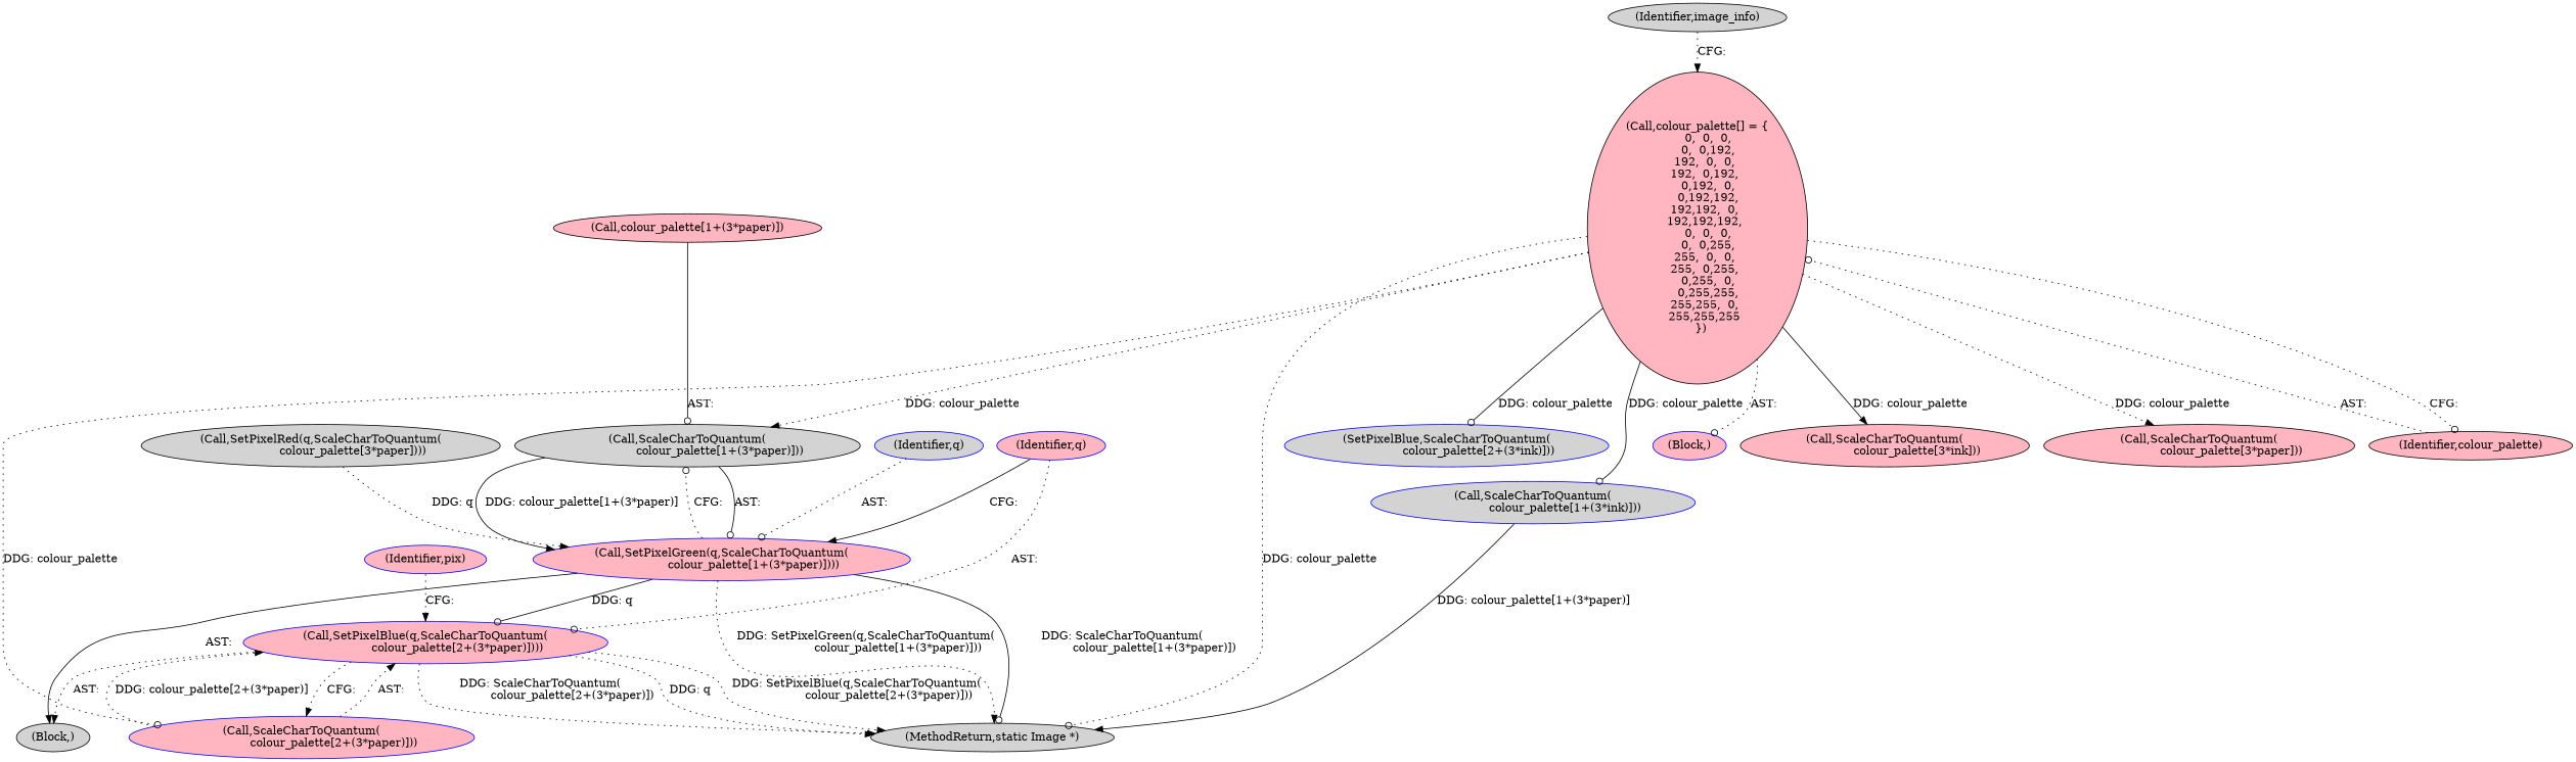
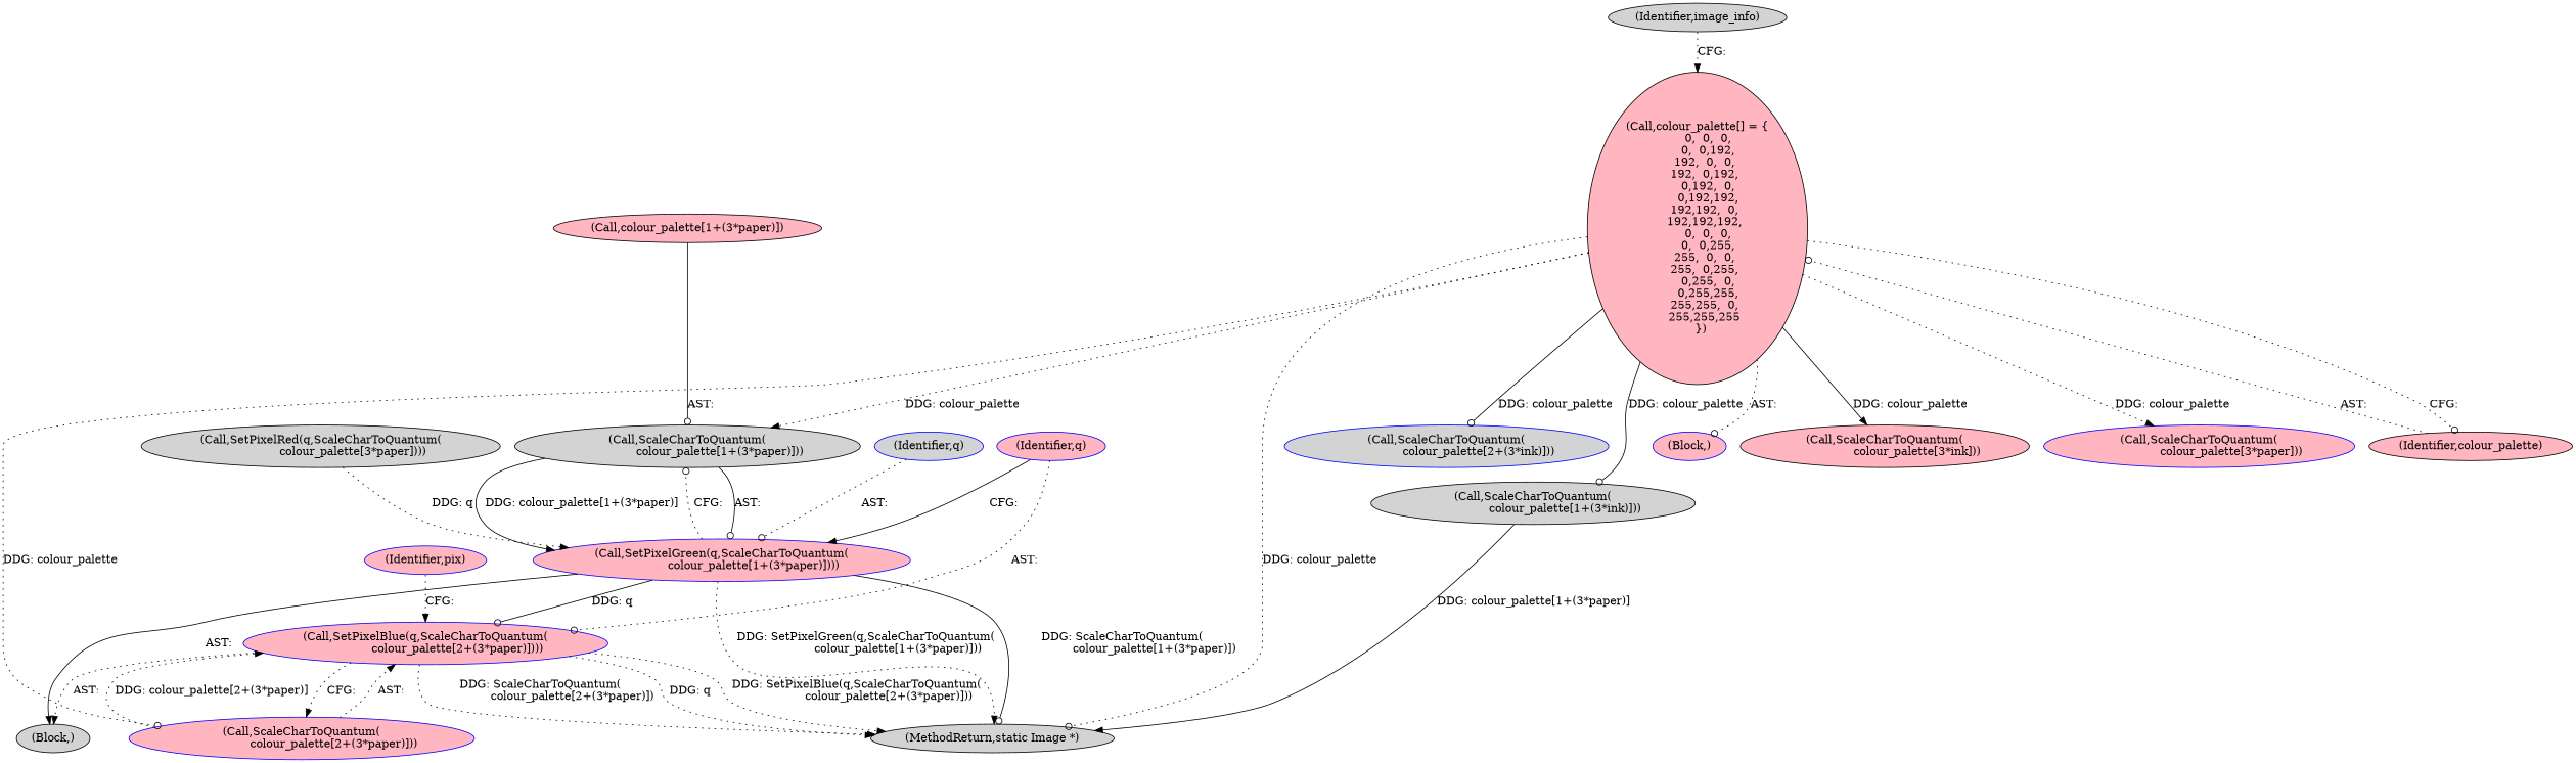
  digraph {
    fontname="DejaVu Serif"
    node [color=blue fillcolor=lightpink fontname="DejaVu Serif" style=filled]
    edge [arrowhead=normal fontname="DejaVu Serif" style=dotted]
    n1 [color=black fillcolor=lightgrey label="(Call,ScaleCharToQuantum(\n                  colour_palette[1+(3*paper)]))"]
    n2 [label="(Call,SetPixelGreen(q,ScaleCharToQuantum(\n                  colour_palette[1+(3*paper)])))"]
    n3 [color=black fillcolor=lightgrey label="(MethodReturn,static Image *)"]
    n4 [label="(Call,SetPixelBlue(q,ScaleCharToQuantum(\n                  colour_palette[2+(3*paper)])))"]
    n5 [color=black fillcolor=lightgrey label="(Block,)"]
    n6 [color=black label="(Call,colour_palette[1+(3*paper)])"]
    n7 [color=black label="(Call,colour_palette[] = {\n      0,  0,  0,\n      0,  0,192,\n    192,  0,  0,\n    192,  0,192,\n      0,192,  0,\n      0,192,192,\n    192,192,  0,\n    192,192,192,\n      0,  0,  0,\n      0,  0,255,\n    255,  0,  0,\n    255,  0,255,\n      0,255,  0,\n      0,255,255,\n    255,255,  0,\n    255,255,255\n  })"]
-   n8 [fillcolor=lightgrey label="(SetPixelBlue,ScaleCharToQuantum(\n                  colour_palette[2+(3*ink)]))"]
+   n8 [fillcolor=lightgrey label="(Call,ScaleCharToQuantum(\n                  colour_palette[2+(3*ink)]))"]
    n9 [label="(Call,ScaleCharToQuantum(\n                  colour_palette[2+(3*paper)]))"]
    n10 [label="(Block,)"]
    n11 [color=black label="(Call,ScaleCharToQuantum(\n                  colour_palette[3*ink]))"]
-   n12 [color=black label="(Call,ScaleCharToQuantum(\n                  colour_palette[3*paper]))"]
-   n13 [fillcolor=lightgrey label="(Call,ScaleCharToQuantum(\n                  colour_palette[1+(3*ink)]))"]
+   n12 [label="(Call,ScaleCharToQuantum(\n                  colour_palette[3*paper]))"]
+   n13 [color=black fillcolor=lightgrey label="(Call,ScaleCharToQuantum(\n                  colour_palette[1+(3*ink)]))"]
    n14 [color=black label="(Identifier,colour_palette)"]
    n15 [color=black fillcolor=lightgrey label="(Call,SetPixelRed(q,ScaleCharToQuantum(\n                  colour_palette[3*paper])))"]
    n16 [label="(Identifier,pix)"]
    n17 [fillcolor=lightgrey label="(Identifier,q)"]
    n18 [color=black fillcolor=lightgrey label="(Identifier,image_info)"]
    n19 [label="(Identifier,q)"]
    n1 -> n2 [arrowhead=odot label="AST: " style=solid]
    n1 -> n2 [label="DDG: colour_palette[1+(3*paper)]" style=solid]
    n2 -> n1 [arrowhead=odot label="CFG: "]
    n2 -> n3 [label="DDG: SetPixelGreen(q,ScaleCharToQuantum(\n                  colour_palette[1+(3*paper)]))"]
    n2 -> n3 [arrowhead=odot label="DDG: ScaleCharToQuantum(\n                  colour_palette[1+(3*paper)])" style=solid]
    n2 -> n4 [arrowhead=odot label="DDG: q" style=solid]
    n2 -> n5 [label="AST: " style=solid]
    n4 -> n3 [label="DDG: SetPixelBlue(q,ScaleCharToQuantum(\n                  colour_palette[2+(3*paper)]))"]
    n4 -> n3 [label="DDG: ScaleCharToQuantum(\n                  colour_palette[2+(3*paper)])"]
    n4 -> n3 [label="DDG: q"]
    n4 -> n5 [label="AST: "]
    n4 -> n9 [label="CFG: "]
    n6 -> n1 [arrowhead=odot label="AST: " style=solid]
    n7 -> n1 [label="DDG: colour_palette"]
    n7 -> n3 [arrowhead=odot label="DDG: colour_palette"]
    n7 -> n8 [arrowhead=odot label="DDG: colour_palette" style=solid]
    n7 -> n9 [arrowhead=odot label="DDG: colour_palette"]
    n7 -> n10 [arrowhead=odot label="AST: "]
    n7 -> n11 [label="DDG: colour_palette" style=solid]
    n7 -> n12 [label="DDG: colour_palette"]
    n7 -> n13 [arrowhead=odot label="DDG: colour_palette" style=solid]
    n7 -> n14 [arrowhead=odot label="CFG: "]
    n9 -> n4 [label="AST: "]
    n9 -> n4 [label="DDG: colour_palette[2+(3*paper)]"]
    n13 -> n3 [label="DDG: colour_palette[1+(3*paper)]" style=solid]
    n14 -> n7 [arrowhead=odot label="AST: "]
    n15 -> n2 [label="DDG: q"]
    n16 -> n4 [label="CFG: "]
    n17 -> n2 [arrowhead=odot label="AST: "]
    n18 -> n7 [label="CFG: "]
    n19 -> n2 [label="CFG: " style=solid]
    n19 -> n4 [arrowhead=odot label="AST: "]
  }
